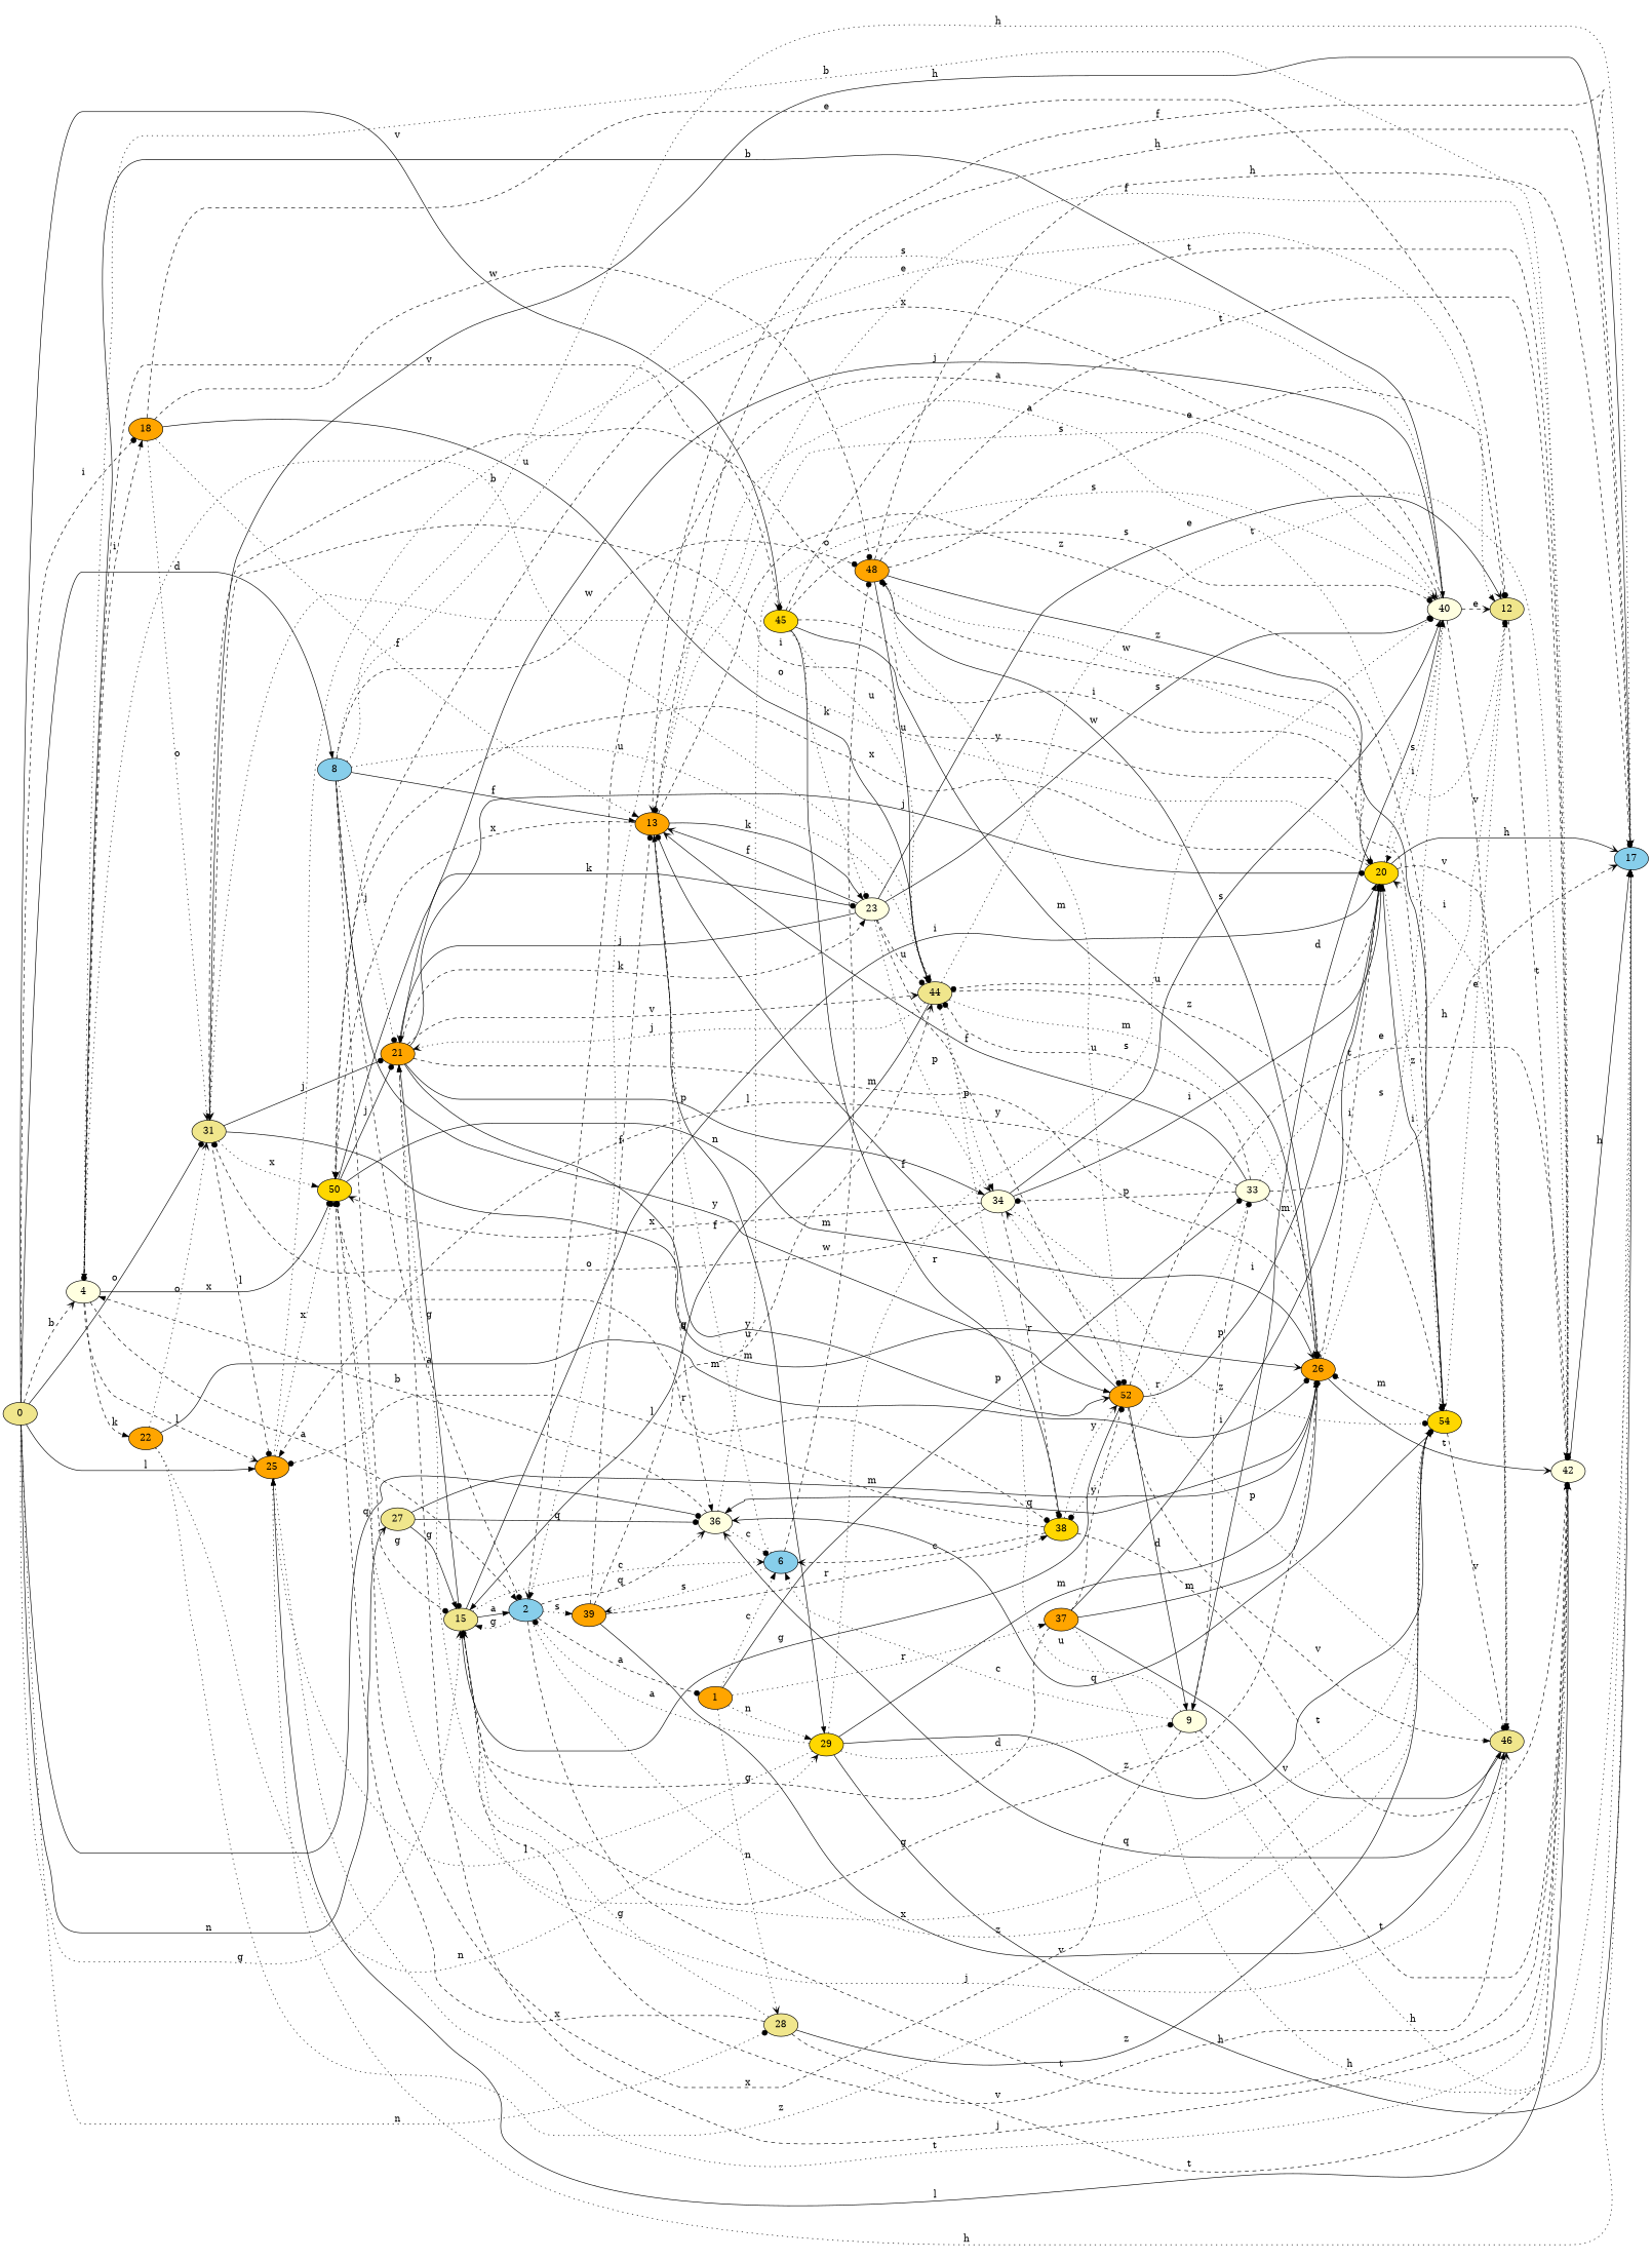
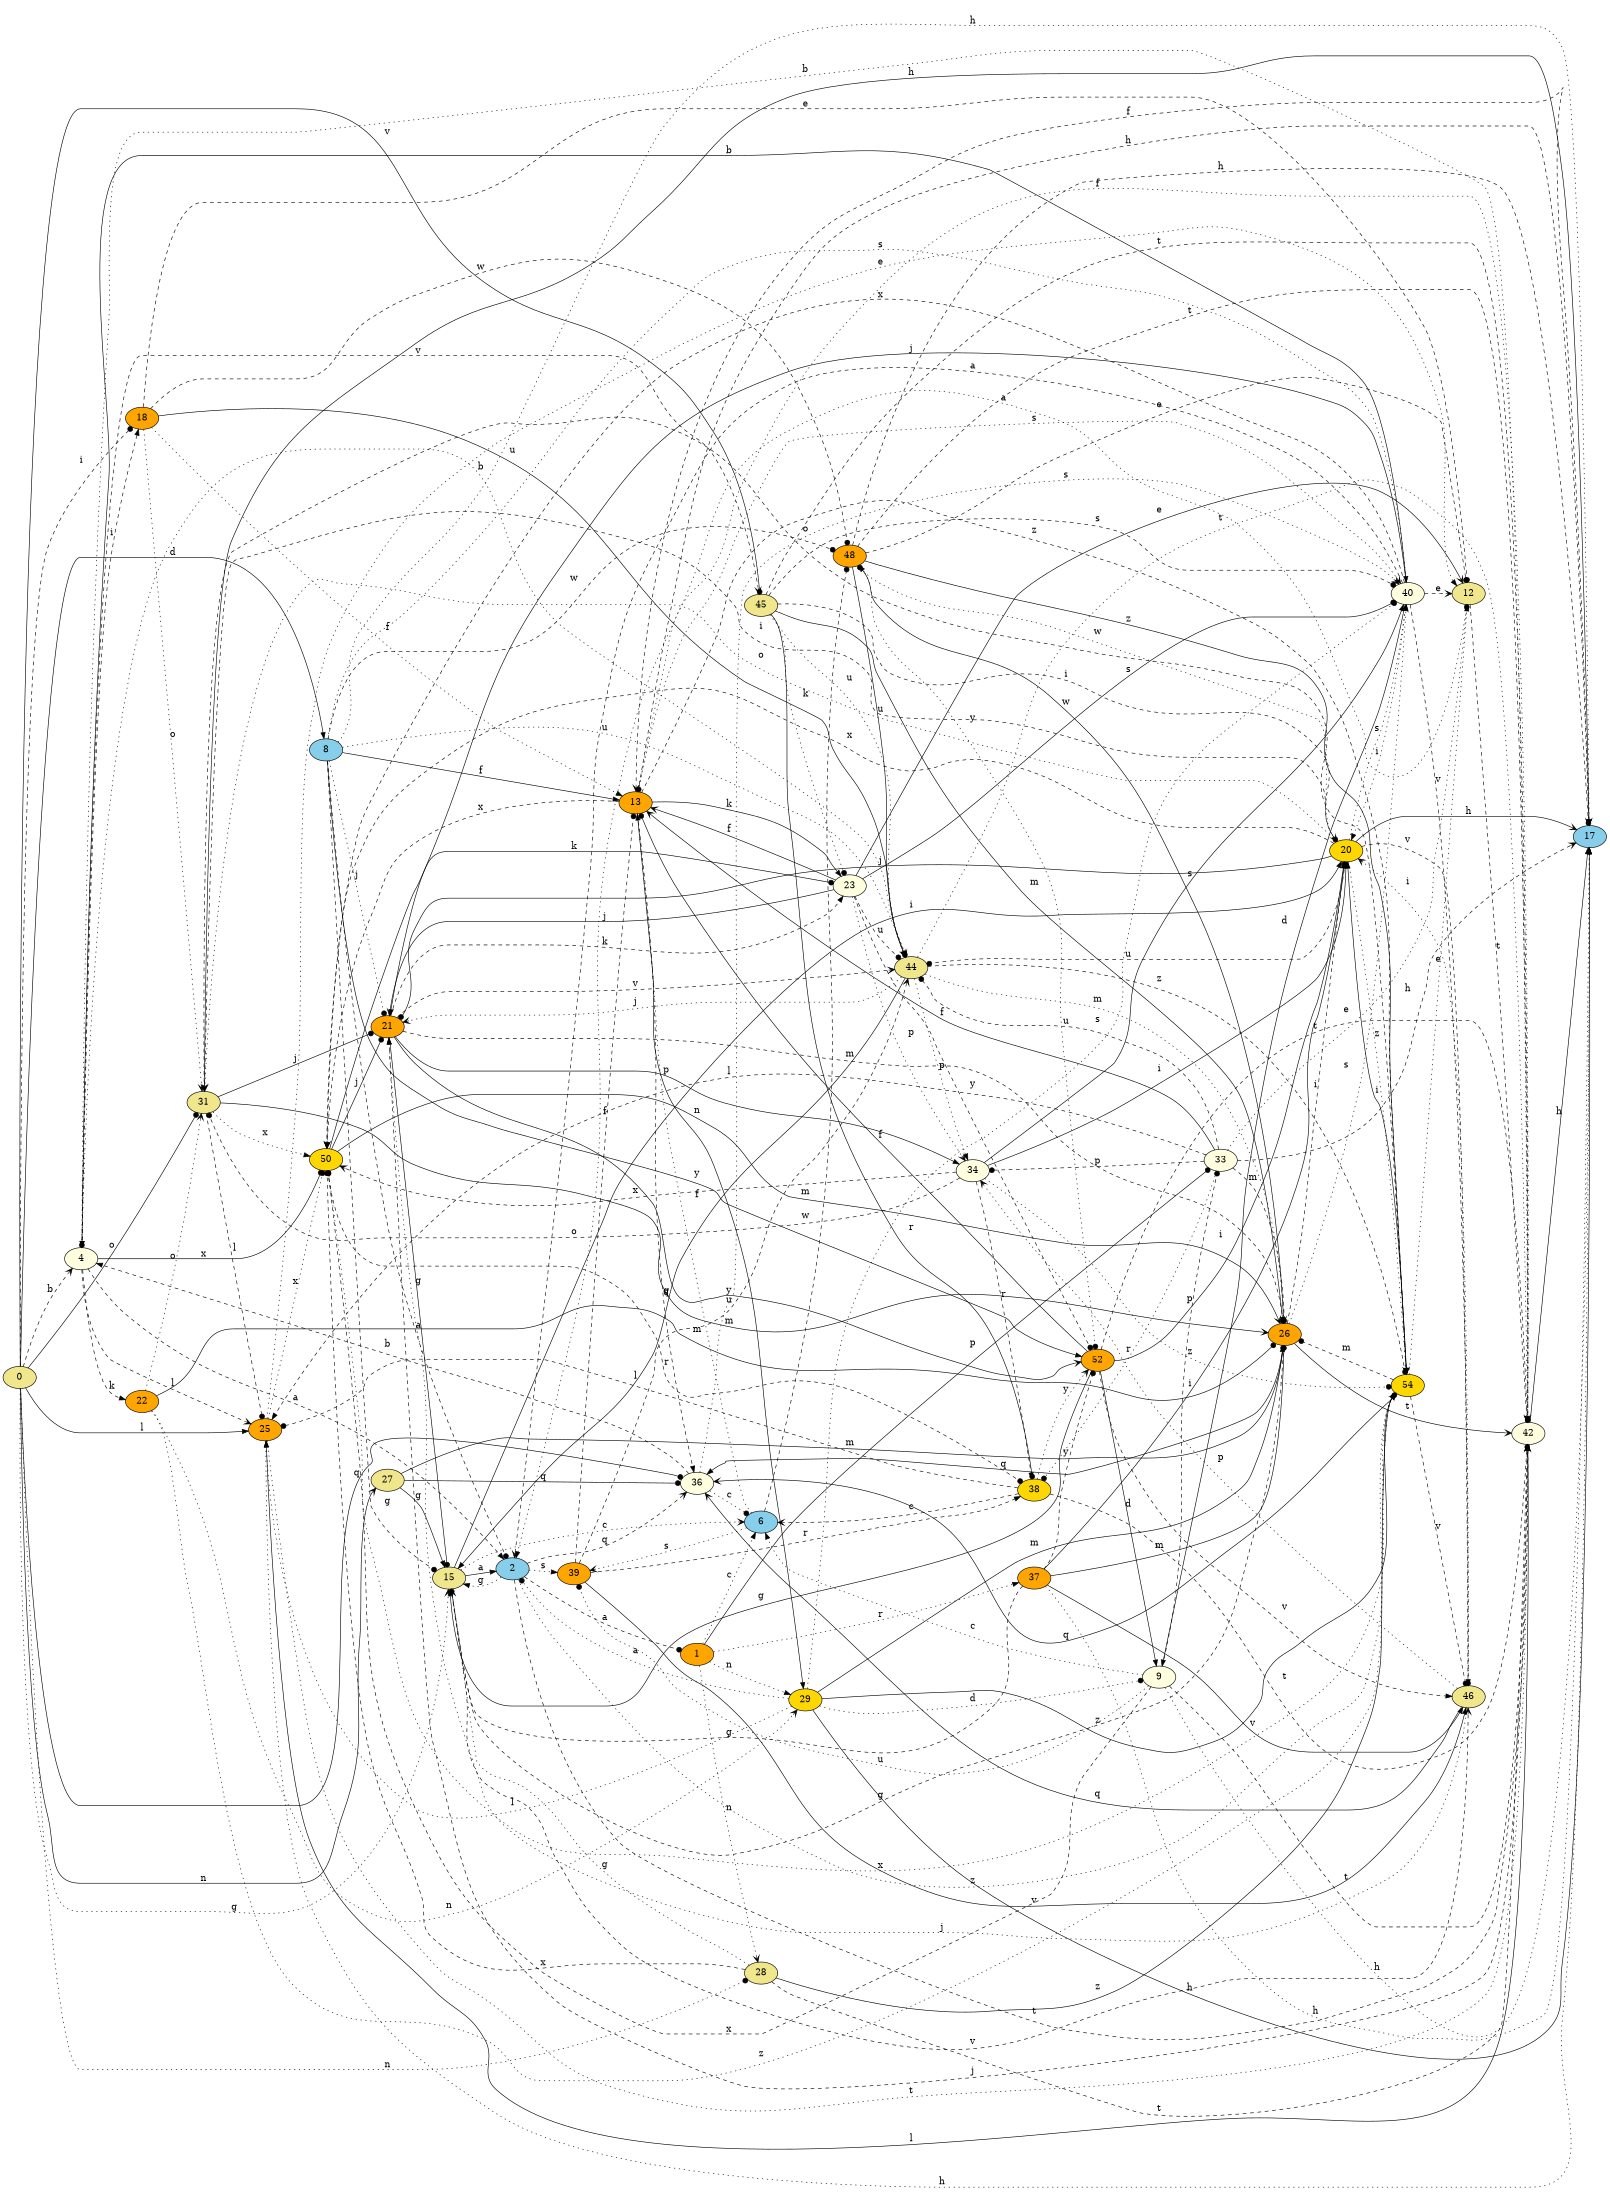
  strict digraph {
    rankdir=LR
    node [fillcolor=orange style=filled]
    edge [arrowhead=dot style=dashed]
    0 [fillcolor=khaki]
    4 [fillcolor=lightyellow]
    8 [fillcolor=skyblue]
    15 [fillcolor=khaki]
    18
    25
    27 [fillcolor=khaki]
    28 [fillcolor=khaki]
    31 [fillcolor=khaki]
    36 [fillcolor=lightyellow]
-   45 [fillcolor=gold]
+   45 [fillcolor=khaki]
    2 [fillcolor=skyblue]
    22
    50 [fillcolor=gold]
    13
    48
    17 [fillcolor=skyblue]
    21
    40 [fillcolor=lightyellow]
    44 [fillcolor=khaki]
    52
    6 [fillcolor=skyblue]
    20 [fillcolor=gold]
    46 [fillcolor=khaki]
    12 [fillcolor=khaki]
    42 [fillcolor=lightyellow]
    26
    54 [fillcolor=gold]
    23 [fillcolor=lightyellow]
    38 [fillcolor=gold]
    1
    29 [fillcolor=gold]
    33 [fillcolor=lightyellow]
    37
    39
    9 [fillcolor=lightyellow]
    34 [fillcolor=lightyellow]
    0 -> 4 [arrowhead=vee label=b]
    0 -> 8 [arrowhead=normal label=d style=solid]
    0 -> 15 [arrowhead=vee label=g style=dotted]
    0 -> 18 [label=i]
    0 -> 25 [arrowhead=normal label=l style=solid]
    0 -> 27 [arrowhead=vee label=n style=solid]
    0 -> 28 [label=n style=dotted]
    0 -> 31 [label=o style=solid]
    0 -> 36 [label=q style=solid]
    0 -> 45 [label=v style=solid]
    4 -> 18 [arrowhead=normal label=i]
    4 -> 25 [arrowhead=vee label=l]
    4 -> 45 [arrowhead=vee label=v]
    4 -> 2 [arrowhead=normal label=a]
    4 -> 22 [arrowhead=normal label=k]
    4 -> 50 [label=x style=solid]
    8 -> 15 [label=g]
    8 -> 2 [label=a]
    8 -> 13 [arrowhead=normal label=f style=solid]
    8 -> 48 [label=w]
    8 -> 17 [arrowhead=normal label=h style=dotted]
    8 -> 21 [label=j style=dotted]
    8 -> 40 [arrowhead=normal label=s style=dotted]
    8 -> 44 [arrowhead=vee label=u style=dotted]
    8 -> 52 [arrowhead=normal label=y style=solid]
    15 -> 2 [arrowhead=normal label=a style=solid]
    15 -> 6 [arrowhead=vee label=c style=dotted]
    15 -> 20 [arrowhead=normal label=i style=solid]
    15 -> 46 [arrowhead=vee label=v]
    18 -> 31 [arrowhead=vee label=o style=dotted]
    18 -> 13 [arrowhead=normal label=f style=dotted]
    18 -> 48 [label=w]
    18 -> 44 [label=u style=solid]
    18 -> 12 [label=e]
    25 -> 50 [label=x style=dotted]
    25 -> 17 [arrowhead=normal label=h style=dotted]
    25 -> 12 [arrowhead=normal label=e style=dotted]
    25 -> 42 [arrowhead=vee label=t style=dotted]
    27 -> 15 [arrowhead=normal label=g style=solid]
    27 -> 36 [label=q style=solid]
    27 -> 26 [label=m style=solid]
    28 -> 15 [arrowhead=vee label=g style=dotted]
    28 -> 50 [label=x]
    28 -> 42 [label=t]
    28 -> 54 [arrowhead=vee label=z style=solid]
    31 -> 25 [label=l]
    31 -> 50 [arrowhead=normal label=x style=dotted]
    31 -> 17 [arrowhead=vee label=h style=solid]
    31 -> 21 [label=j style=solid]
    31 -> 20 [arrowhead=vee label=i]
    31 -> 26 [arrowhead=vee label=m style=solid]
    36 -> 4 [arrowhead=normal label=b]
    36 -> 40 [arrowhead=vee label=s style=dotted]
    36 -> 6 [label=c style=dotted]
    45 -> 40 [label=s]
    45 -> 44 [arrowhead=normal label=u style=dotted]
    45 -> 20 [label=i]
    45 -> 42 [arrowhead=vee label=t]
    45 -> 26 [label=m style=solid]
    45 -> 23 [label=k style=dotted]
    45 -> 38 [label=r style=solid]
    2 -> 15 [arrowhead=normal label=g style=dotted]
    2 -> 36 [arrowhead=vee label=q]
    2 -> 42 [arrowhead=normal label=t]
    2 -> 54 [label=z style=dotted]
    2 -> 1 [label=a]
    2 -> 39 [arrowhead=normal label=s style=dotted]
    22 -> 31 [arrowhead=vee label=o style=dotted]
    22 -> 26 [label=m style=solid]
    22 -> 54 [arrowhead=normal label=z style=dotted]
    22 -> 29 [arrowhead=vee label=n style=dotted]
    50 -> 21 [label=j style=solid]
    50 -> 26 [arrowhead=vee label=m style=solid]
    50 -> 23 [label=k style=solid]
    50 -> 38 [label=r]
    13 -> 36 [arrowhead=normal label=q]
    13 -> 50 [arrowhead=vee label=x]
    13 -> 17 [arrowhead=vee label=h]
    13 -> 40 [arrowhead=vee label=s style=dotted]
    13 -> 54 [arrowhead=vee label=z]
    13 -> 23 [arrowhead=normal label=k style=solid]
    13 -> 29 [arrowhead=normal label=n style=solid]
    48 -> 17 [label=h]
    48 -> 44 [arrowhead=vee label=u style=solid]
    48 -> 52 [label=y style=dotted]
    48 -> 12 [label=e]
    48 -> 42 [label=t]
    48 -> 54 [arrowhead=vee label=z style=solid]
    17 -> 13 [arrowhead=vee label=f]
    21 -> 15 [label=g style=solid]
    21 -> 44 [arrowhead=vee label=v]
    21 -> 52 [arrowhead=vee label=y style=solid]
    21 -> 26 [arrowhead=normal label=m]
    21 -> 23 [arrowhead=normal label=k]
    21 -> 34 [arrowhead=normal label=p style=solid]
    40 -> 4 [arrowhead=normal label=b style=solid]
    40 -> 2 [arrowhead=vee label=a]
    40 -> 50 [arrowhead=normal label=x]
    40 -> 21 [arrowhead=normal label=j style=solid]
    40 -> 20 [arrowhead=normal label=i style=dotted]
    40 -> 46 [arrowhead=normal label=v]
    40 -> 12 [arrowhead=vee label=e]
    40 -> 9 [arrowhead=normal label=d style=solid]
    44 -> 4 [arrowhead=normal label=b style=dotted]
    44 -> 15 [arrowhead=normal label=g style=solid]
    44 -> 21 [arrowhead=vee label=j style=dotted]
    44 -> 42 [label=t style=dotted]
    44 -> 26 [arrowhead=vee label=m style=dotted]
    44 -> 54 [label=z]
    44 -> 34 [arrowhead=normal label=p style=dotted]
    52 -> 15 [arrowhead=normal label=g style=solid]
    52 -> 13 [label=f style=solid]
    52 -> 20 [arrowhead=normal label=i style=solid]
    52 -> 46 [arrowhead=normal label=v]
    52 -> 42 [arrowhead=vee label=t]
    52 -> 9 [arrowhead=normal label=d style=solid]
    6 -> 13 [arrowhead=normal label=f style=dotted]
    6 -> 48 [label=w]
    6 -> 39 [arrowhead=vee label=s style=dotted]
    20 -> 31 [arrowhead=vee label=o style=dotted]
    20 -> 50 [arrowhead=vee label=x]
    20 -> 48 [label=w style=dotted]
    20 -> 17 [arrowhead=vee label=h style=solid]
-   21 -> 20 [label=j style=solid]
+   20 -> 21 [label=j style=solid]
    20 -> 40 [arrowhead=vee label=s style=dotted]
    20 -> 44 [label=u]
    20 -> 46 [label=v]
    20 -> 54 [arrowhead=normal label=z style=dotted]
    46 -> 36 [arrowhead=vee label=q style=solid]
    46 -> 21 [arrowhead=normal label=j style=dotted]
    46 -> 20 [arrowhead=vee label=i style=dotted]
    46 -> 34 [arrowhead=vee label=p style=dotted]
    12 -> 2 [arrowhead=normal label=a style=dotted]
    12 -> 42 [arrowhead=normal label=t]
    42 -> 4 [label=b style=dotted]
    42 -> 25 [arrowhead=normal label=l style=solid]
    42 -> 13 [label=f style=dotted]
    42 -> 17 [arrowhead=normal label=h style=solid]
    42 -> 21 [arrowhead=normal label=j]
    26 -> 15 [label=g]
    26 -> 36 [arrowhead=normal label=q style=solid]
    26 -> 48 [arrowhead=normal label=w style=solid]
    26 -> 40 [arrowhead=normal label=s style=dotted]
    26 -> 20 [label=i]
    26 -> 42 [arrowhead=vee label=t style=solid]
    54 -> 31 [arrowhead=vee label=o]
    54 -> 36 [arrowhead=vee label=q style=solid]
    54 -> 50 [label=x style=dotted]
    54 -> 20 [arrowhead=normal label=i style=solid]
    54 -> 46 [label=v]
    54 -> 12 [arrowhead=normal label=e style=dotted]
    54 -> 26 [label=m]
    23 -> 13 [arrowhead=vee label=f style=solid]
    23 -> 21 [arrowhead=vee label=j style=solid]
    23 -> 40 [label=s style=solid]
    23 -> 44 [label=u]
    23 -> 52 [label=y]
    23 -> 12 [arrowhead=vee label=e style=solid]
    23 -> 34 [arrowhead=vee label=p style=dotted]
    38 -> 25 [label=l]
    38 -> 52 [arrowhead=vee label=y style=dotted]
    38 -> 6 [arrowhead=vee label=c]
    38 -> 42 [arrowhead=normal label=t]
    1 -> 28 [arrowhead=vee label=n style=dotted]
    1 -> 6 [arrowhead=normal label=c style=dotted]
    1 -> 29 [arrowhead=normal label=n style=dotted]
    1 -> 33 [label=p style=solid]
    1 -> 37 [arrowhead=normal label=r style=dotted]
    29 -> 25 [arrowhead=normal label=l style=dotted]
    29 -> 2 [label=a style=dotted]
    29 -> 17 [arrowhead=normal label=h style=solid]
    29 -> 40 [label=s style=dotted]
    29 -> 26 [arrowhead=normal label=m style=solid]
    29 -> 54 [arrowhead=normal label=z style=solid]
    29 -> 9 [label=d style=dotted]
    33 -> 25 [arrowhead=normal label=l]
    33 -> 13 [arrowhead=vee label=f style=solid]
    33 -> 17 [arrowhead=vee label=h]
    33 -> 44 [label=u]
    33 -> 12 [label=e style=dotted]
    33 -> 26 [label=m]
    33 -> 38 [label=r style=dotted]
    33 -> 34 [label=p]
    37 -> 15 [arrowhead=vee label=g]
    37 -> 17 [arrowhead=normal label=h style=dotted]
    37 -> 52 [label=y]
    37 -> 20 [arrowhead=normal label=i style=solid]
    37 -> 46 [arrowhead=normal label=v style=solid]
    37 -> 26 [label=m style=solid]
    39 -> 13 [label=f]
    39 -> 44 [arrowhead=vee label=u]
    39 -> 46 [arrowhead=normal label=v style=solid]
    39 -> 38 [arrowhead=normal label=r]
    9 -> 50 [label=x]
    9 -> 17 [arrowhead=normal label=h style=dotted]
-   9 -> 44 [label=u style=dotted]
+   9 -> 39 [label=u style=dotted]
    9 -> 6 [arrowhead=normal label=c style=dotted]
    9 -> 42 [arrowhead=vee label=t]
    9 -> 33 [label=p]
    34 -> 31 [label=o]
    34 -> 50 [arrowhead=vee label=x]
    34 -> 40 [arrowhead=normal label=s style=solid]
    34 -> 20 [label=i style=solid]
    34 -> 54 [label=z style=dotted]
    34 -> 38 [arrowhead=normal label=r]
  }
